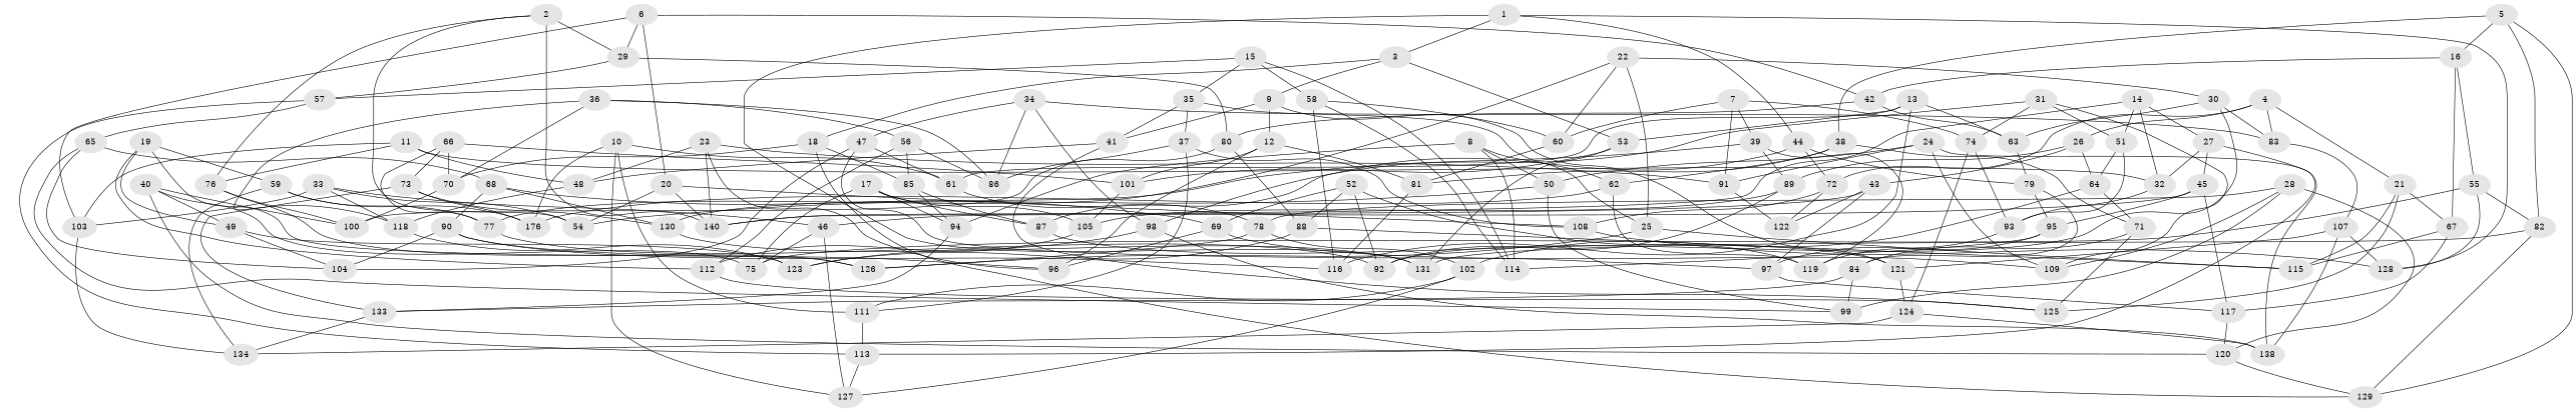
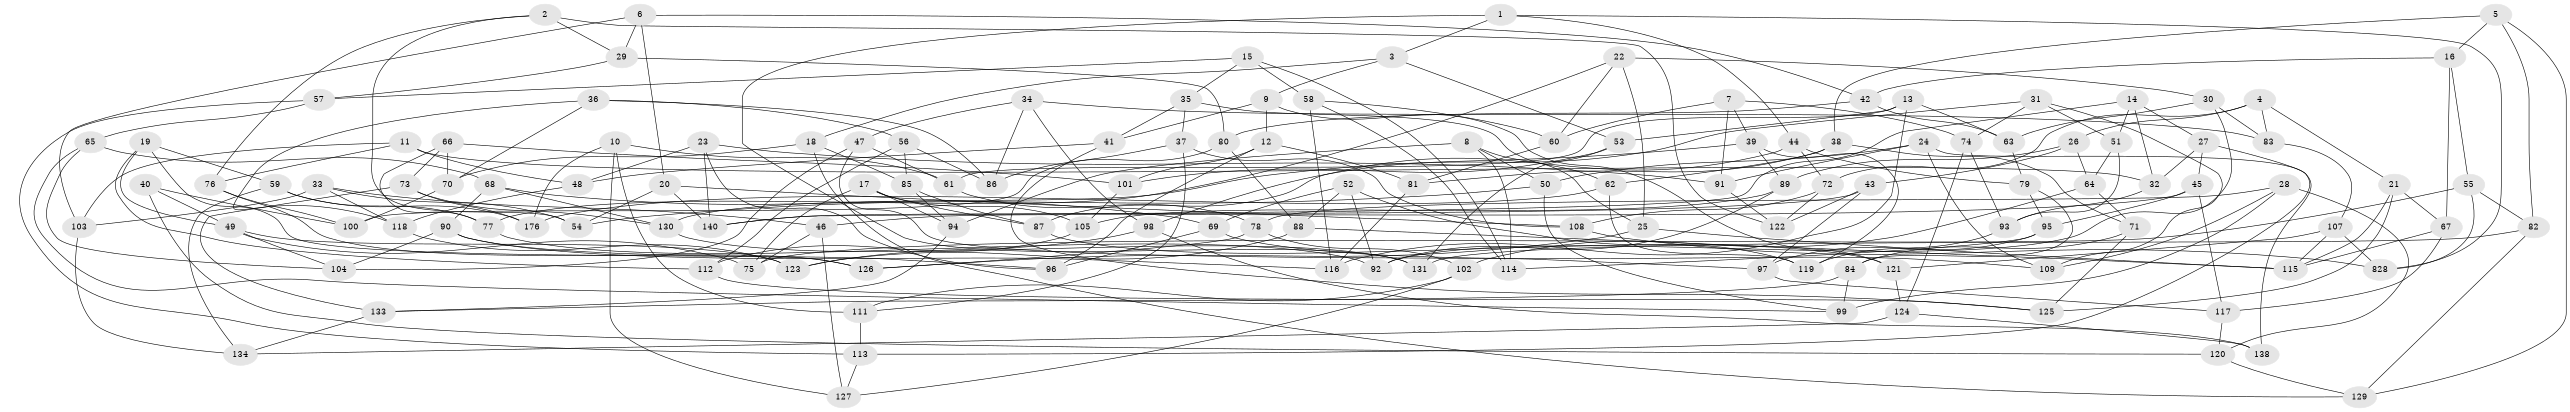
  graph {
    node [color=gray90 style=filled]
    1
    3
    44
-   128
+   128 [label=828]
    131
    9
    18
    53
    72
    87
    79
    2
    29
    54
    76
    122
    57
    80
    126
    100
    12
    41
    121
    129
    70
    85
    101
    4
    21
    26
    83
    67
    115
    125
    43
    64
    89
    108
    107
    5
    16
    38
    82
    42
    55
    81
    62
    71
    6
    20
    103
    n52 [label=140]
    63
    134
    7
    39
    60
    74
    91
    119
    130
    93
    124
    8
    25
    50
    94
    114
    99
    133
    96
    48
    10
    61
    n75 [label=176]
    111
    127
    78
    113
    11
    32
    118
    116
    105
    13
    14
    27
    51
    45
    15
    35
    58
    37
    65
    75
    117
    17
    112
    19
    49
    59
    104
    123
    77
    22
    30
    92
    23
    24
    109
    n111 [label=138]
    97
    102
    46
    95
    28
    120
    88
    31
    98
    33
    34
    47
    86
    36
    56
    84
    40
    52
    69
    68
    90
    66
    73
    1 -- 3
    1 -- 44
    1 -- 128
    1 -- 131
    3 -- 9
    3 -- 18
    3 -- 53
    44 -- 72
    44 -- 87
    44 -- 79
    9 -- 12
    9 -- 41
    9 -- 121
    18 -- 129
    18 -- 70
    18 -- 85
    53 -- 131
    53 -- 101
    72 -- 122
    72 -- 108
    87 -- 121
    79 -- 95
    79 -- 84
    2 -- 29
    2 -- 54
    2 -- 76
-   2 -- n52
+   2 -- 122
    29 -- 57
    29 -- 80
    76 -- 126
    76 -- 100
    57 -- 113
    57 -- 65
    80 -- 100
    80 -- 88
    12 -- 101
    12 -- 81
    12 -- 96
    41 -- 125
    41 -- 48
    121 -- 124
    70 -- 100
    85 -- 87
    85 -- 94
    101 -- 105
    4 -- 72
    4 -- 21
    4 -- 26
    4 -- 83
    21 -- 67
    21 -- 115
    21 -- 125
    26 -- 43
    26 -- 64
    26 -- 89
    83 -- 107
    67 -- 115
    67 -- 117
    43 -- 122
    43 -- n52
    43 -- 97
    64 -- 71
    64 -- 102
    89 -- 105
    89 -- 92
    108 -- 128
    107 -- 128
    107 -- 121
-   107 -- n111
+   107 -- 115
    5 -- 129
    5 -- 16
    5 -- 38
    5 -- 82
    16 -- 67
    16 -- 42
    16 -- 55
    38 -- 81
    38 -- 62
    38 -- 71
    82 -- 131
    82 -- 129
    42 -- 80
    42 -- 63
    55 -- 128
    55 -- 82
    55 -- 75
    81 -- 116
    62 -- 119
    62 -- n75
    71 -- 125
    71 -- 84
    6 -- 29
    6 -- 42
    6 -- 20
    6 -- 103
    20 -- 54
    20 -- 108
    20 -- n52
    103 -- 134
    63 -- 79
    7 -- 39
    7 -- 60
    7 -- 74
    7 -- 91
    39 -- 89
    39 -- 119
    39 -- 130
    60 -- 81
    74 -- 93
    74 -- 124
    91 -- 122
    130 -- 131
    93 -- 119
    124 -- 134
    124 -- n111
    8 -- 25
    8 -- 50
    8 -- 94
    8 -- 114
    25 -- 126
    25 -- 115
    50 -- 54
    50 -- 99
    94 -- 133
    133 -- 134
    48 -- 118
    10 -- 61
    10 -- n75
    10 -- 111
    10 -- 127
    61 -- 78
    111 -- 113
    78 -- 126
    78 -- 102
    113 -- 127
    11 -- 76
    11 -- 103
    11 -- 48
    11 -- 32
    32 -- 93
    118 -- 123
    105 -- 112
    13 -- 53
    13 -- 63
    13 -- 61
    13 -- 116
    14 -- n52
    14 -- 32
    14 -- 27
    14 -- 51
    27 -- 113
    27 -- 32
    27 -- 45
    51 -- 64
    51 -- 93
    45 -- 117
    45 -- 46
    45 -- 95
    15 -- 57
    15 -- 114
    15 -- 35
    15 -- 58
    35 -- 41
    35 -- 62
    35 -- 37
    58 -- 60
    58 -- 114
    58 -- 116
    37 -- 108
    37 -- 111
    37 -- 86
    65 -- 99
    65 -- 104
    65 -- 68
    117 -- 120
    17 -- 87
    17 -- 94
    17 -- 105
    17 -- 75
    112 -- 125
    19 -- 126
    19 -- 112
    19 -- 49
    19 -- 59
    49 -- 104
    49 -- 123
    59 -- 134
    59 -- n75
    59 -- 77
    77 -- 92
    22 -- 60
    22 -- 25
    22 -- 77
    22 -- 30
    30 -- 83
    30 -- 63
    30 -- 92
    23 -- n52
    23 -- 91
    23 -- 96
    23 -- 48
    24 -- 91
    24 -- 50
    24 -- 109
    24 -- n111
    97 -- 117
    102 -- 111
    102 -- 127
    46 -- 127
    46 -- 75
    95 -- 114
    95 -- 97
    28 -- 99
    28 -- 78
    28 -- 109
    28 -- 120
    120 -- 129
    88 -- 115
    88 -- 123
    31 -- 74
    31 -- 51
    31 -- 109
    31 -- 98
    98 -- 123
    98 -- n111
    33 -- 54
    33 -- 103
    33 -- 118
    33 -- 46
    34 -- 83
    34 -- 98
    34 -- 47
    34 -- 86
    47 -- 61
    47 -- 104
    47 -- 97
    36 -- 70
    36 -- 118
    36 -- 86
    36 -- 56
    56 -- 85
    56 -- 112
    56 -- 86
    84 -- 99
    84 -- 133
    40 -- 100
-   40 -- 75
+   49 -- 75
    40 -- 49
    40 -- 120
    52 -- 119
    52 -- 92
    52 -- 88
    52 -- 69
    69 -- 96
    69 -- 109
    68 -- 130
    68 -- 69
    68 -- 90
    90 -- 96
    90 -- 116
    90 -- 104
    66 -- 70
    66 -- 101
    66 -- 77
    66 -- 73
    73 -- 130
    73 -- 133
    73 -- n75
  }
